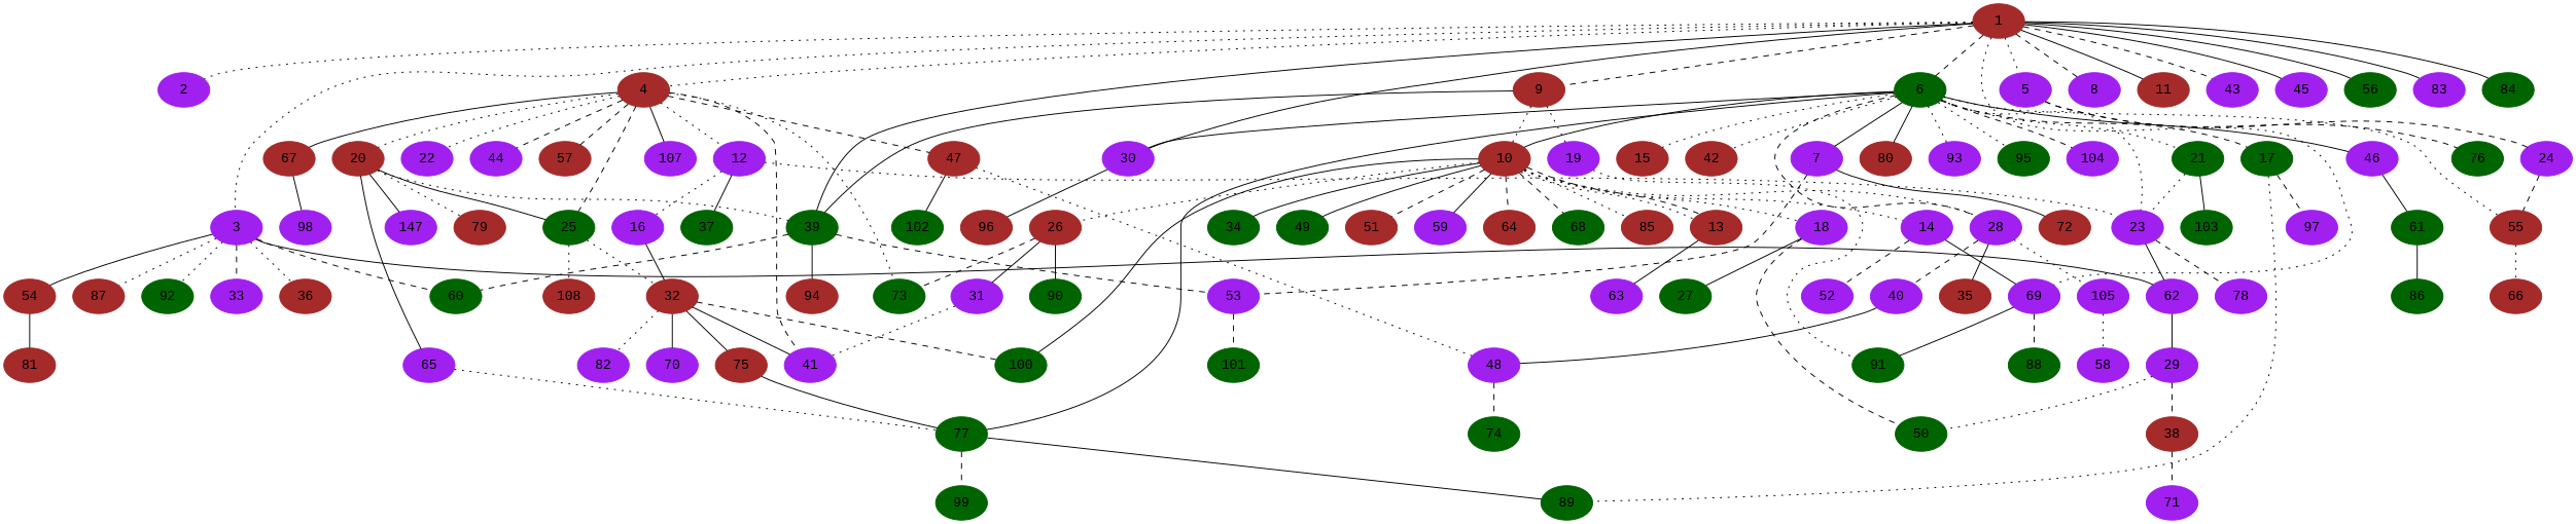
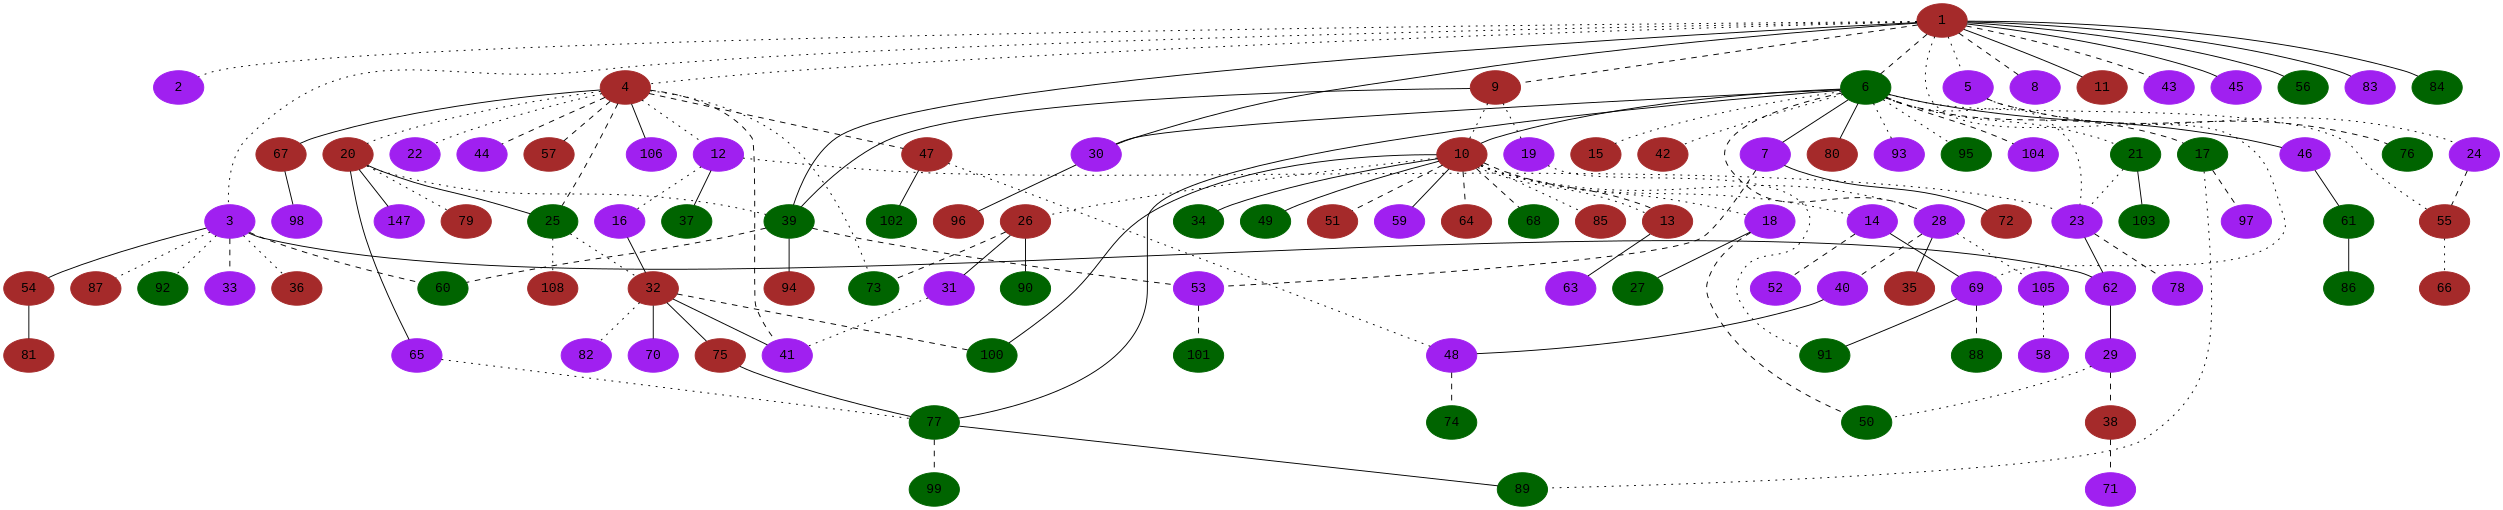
  graph {
    fontname="Liberation Mono"
    node [color=purple fontname="Liberation Mono" style=filled]
    edge [fontname="Liberation Mono" style=solid]
    1 [color=brown]
    2
    3
    4 [color=brown]
    5
    6 [color=darkgreen]
    8
    9 [color=brown]
    11 [color=brown]
    30
    39 [color=darkgreen]
    43
    45
    56 [color=darkgreen]
    69
    83
    84 [color=darkgreen]
    33
    36 [color=brown]
    54 [color=brown]
    60 [color=darkgreen]
    62
    87 [color=brown]
    92 [color=darkgreen]
    12
    20 [color=brown]
    22
    25 [color=darkgreen]
    41
    44
    47 [color=brown]
    57 [color=brown]
    67 [color=brown]
    73 [color=darkgreen]
-   106 [label=107]
+   106
    24
    76 [color=darkgreen]
    7
    10 [color=brown]
    15 [color=brown]
    17 [color=darkgreen]
    21 [color=darkgreen]
    23
    28
    42 [color=brown]
    46
    55 [color=brown]
    77 [color=darkgreen]
    80 [color=brown]
    93
    95 [color=darkgreen]
    104
    19
    96 [color=brown]
    53
    94 [color=brown]
    91 [color=darkgreen]
    88 [color=darkgreen]
    81 [color=brown]
    29
    16
    37 [color=darkgreen]
    65
    79 [color=brown]
    n65 [label=147]
    32 [color=brown]
    108 [color=brown]
    48
    102 [color=darkgreen]
    98
    72 [color=brown]
    13 [color=brown]
    14
    18
    26 [color=brown]
    34 [color=darkgreen]
    49 [color=darkgreen]
    51 [color=brown]
    59
    64 [color=brown]
    68 [color=darkgreen]
    85 [color=brown]
    100 [color=darkgreen]
    89 [color=darkgreen]
    97
    103 [color=darkgreen]
    78
    35 [color=brown]
    40
    105
    61 [color=darkgreen]
    66 [color=brown]
    99 [color=darkgreen]
    101 [color=darkgreen]
    63
    52
    27 [color=darkgreen]
    50 [color=darkgreen]
    31
    90 [color=darkgreen]
    70
    75 [color=brown]
    82
    38 [color=brown]
    58
    71
    74 [color=darkgreen]
    86 [color=darkgreen]
    1 -- 2 [style=dotted]
    1 -- 3 [style=dotted]
    1 -- 4 [style=dotted]
    1 -- 5 [style=dotted]
    1 -- 6 [style=dashed]
    1 -- 8 [style=dashed]
    1 -- 9 [style=dashed]
    1 -- 11
    1 -- 30
    1 -- 39
    1 -- 43 [style=dashed]
    1 -- 45
    1 -- 56
    1 -- 69 [style=dotted]
    1 -- 83
    1 -- 84
    3 -- 33 [style=dashed]
    3 -- 36 [style=dotted]
    3 -- 54
    3 -- 60 [style=dashed]
    3 -- 62
    3 -- 87 [style=dotted]
    3 -- 92 [style=dotted]
    4 -- 12 [style=dotted]
    4 -- 20 [style=dotted]
    4 -- 22 [style=dotted]
    4 -- 25 [style=dashed]
    4 -- 41 [style=dashed]
    4 -- 44 [style=dashed]
    4 -- 47 [style=dashed]
    4 -- 57 [style=dashed]
    4 -- 67
    4 -- 73 [style=dotted]
    4 -- 106
-   5 -- 24 [style=dashed]
+   5 -- 24 [style=dotted]
    5 -- 76 [style=dashed]
    6 -- 30
    6 -- 7
    6 -- 10
    6 -- 15 [style=dotted]
    6 -- 17 [style=dashed]
    6 -- 21 [style=dotted]
    6 -- 23 [style=dotted]
    6 -- 28 [style=dashed]
    6 -- 42 [style=dotted]
    6 -- 46
    6 -- 55 [style=dotted]
    6 -- 77
    6 -- 80
    6 -- 93 [style=dotted]
    6 -- 95 [style=dotted]
    6 -- 104 [style=dashed]
    9 -- 39
    9 -- 10 [style=dotted]
    9 -- 19 [style=dotted]
    30 -- 96
    39 -- 60 [style=dashed]
    39 -- 53 [style=dashed]
    39 -- 94
    69 -- 91
    69 -- 88 [style=dashed]
    54 -- 81
    62 -- 29
    12 -- 23 [style=dotted]
    12 -- 16 [style=dotted]
    12 -- 37
    20 -- 39 [style=dotted]
    20 -- 25
    20 -- 65
    20 -- 79 [style=dotted]
    20 -- n65
    25 -- 32 [style=dotted]
    25 -- 108 [style=dotted]
    47 -- 48 [style=dotted]
    47 -- 102
    67 -- 98
    24 -- 55 [style=dashed]
    7 -- 53 [style=dashed]
    7 -- 72
    10 -- 28 [style=dotted]
    10 -- 13 [style=dotted]
    10 -- 13 [style=dashed]
    10 -- 14 [style=dotted]
    10 -- 18 [style=dotted]
    10 -- 26 [style=dotted]
    10 -- 34
    10 -- 49
    10 -- 51 [style=dashed]
    10 -- 59
    10 -- 64 [style=dashed]
    10 -- 68 [style=dashed]
    10 -- 85 [style=dotted]
    10 -- 100
    17 -- 89 [style=dotted]
    17 -- 97 [style=dashed]
    21 -- 23 [style=dotted]
    21 -- 103
    23 -- 62
    23 -- 78 [style=dashed]
    28 -- 35
    28 -- 40 [style=dashed]
    28 -- 105 [style=dotted]
    46 -- 61
    55 -- 66 [style=dotted]
    77 -- 89
    77 -- 99 [style=dashed]
    19 -- 91 [style=dotted]
    53 -- 101 [style=dashed]
    29 -- 50 [style=dotted]
    29 -- 38 [style=dashed]
    16 -- 32
    65 -- 77 [style=dotted]
    32 -- 41
    32 -- 100 [style=dashed]
    32 -- 70
    32 -- 75
    32 -- 82 [style=dotted]
    48 -- 74 [style=dashed]
    13 -- 63
    14 -- 69
    14 -- 52 [style=dashed]
    18 -- 27
    18 -- 50 [style=dashed]
    26 -- 73 [style=dashed]
    26 -- 31
    26 -- 90
    40 -- 48
    105 -- 58 [style=dotted]
    61 -- 86
    31 -- 41 [style=dotted]
    75 -- 77
    38 -- 71 [style=dashed]
  }
